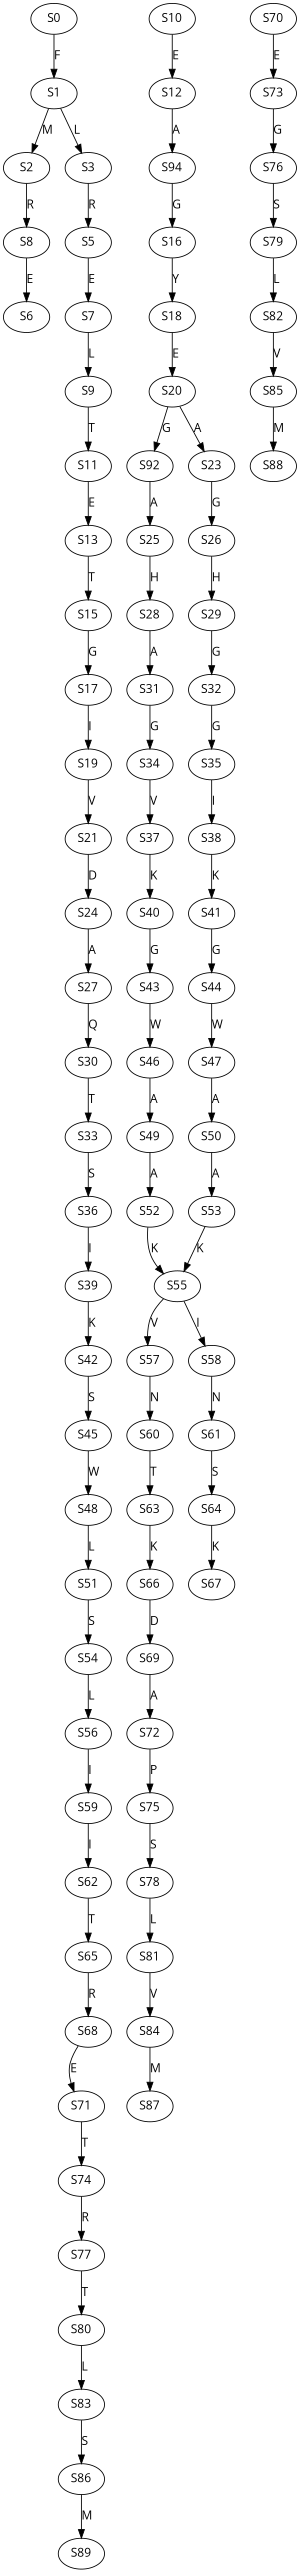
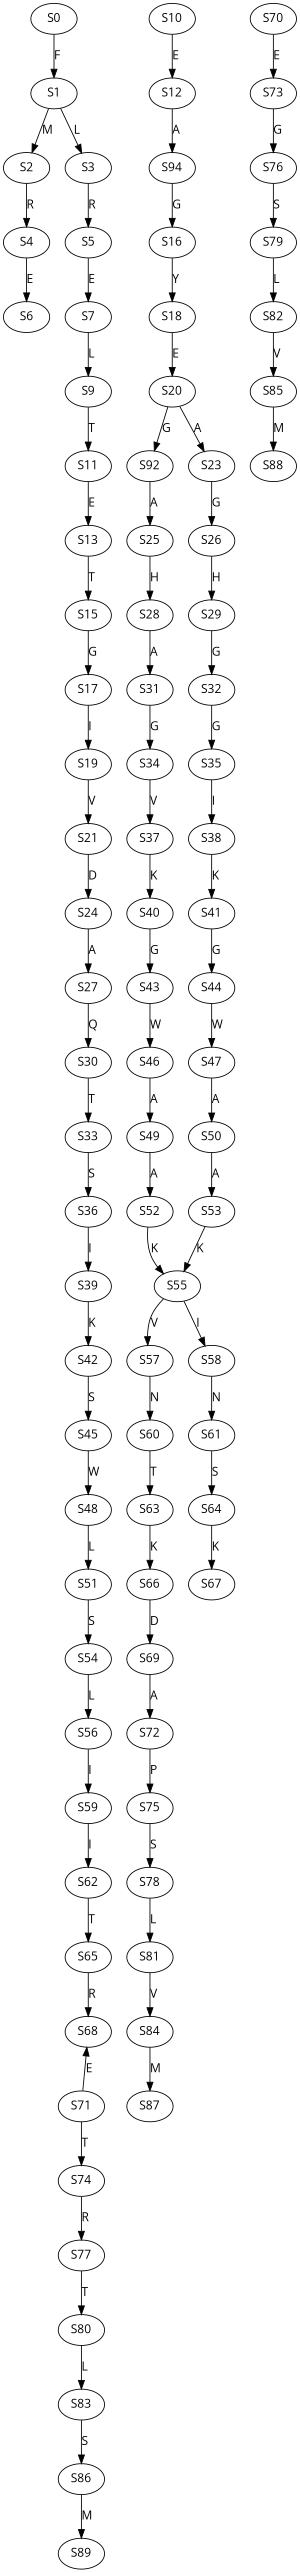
  strict digraph {
    fontname="Open Sans"
    node [fontname="Open Sans"]
    edge [fontname="Open Sans"]
    S0
    S1
    S2
    S3
-   S4 [label=S8]
+   S4
    S5
    S6
    S7
    S9
    S11
    S10
    S12
    S13
    n14 [label=S94]
    S15
    S16
    S17
    S18
    S19
    S20
    S21
    n22 [label=S92]
    S23
    S24
    S25
    S26
    S27
    S28
    S29
    S30
    S31
    S32
    S33
    S34
    S35
    S36
    S37
    S38
    S39
    S40
    S41
    S42
    S43
    S44
    S45
    S46
    S47
    S48
    S49
    S50
    S51
    S52
    S53
    S54
    S55
    S56
    S57
    S58
    S59
    S60
    S61
    S62
    S63
    S64
    S65
    S66
    S67
    S68
    S69
    S71
    S72
    S70
    S73
    S74
    S75
    S76
    S77
    S78
    S79
    S80
    S81
    S82
    S83
    S84
    S85
    S86
    S87
    S88
    S89
    S0 -> S1 [label=F]
    S1 -> S2 [label=M]
    S1 -> S3 [label=L]
    S2 -> S4 [label=R]
    S3 -> S5 [label=R]
    S4 -> S6 [label=E]
    S5 -> S7 [label=E]
    S7 -> S9 [label=L]
    S9 -> S11 [label=T]
    S11 -> S13 [label=E]
    S10 -> S12 [label=E]
    S12 -> n14 [label=A]
    S13 -> S15 [label=T]
    n14 -> S16 [label=G]
    S15 -> S17 [label=G]
    S16 -> S18 [label=Y]
    S17 -> S19 [label=I]
    S18 -> S20 [label=E]
    S19 -> S21 [label=V]
    S20 -> n22 [label=G]
    S20 -> S23 [label=A]
    S21 -> S24 [label=D]
    n22 -> S25 [label=A]
    S23 -> S26 [label=G]
    S24 -> S27 [label=A]
    S25 -> S28 [label=H]
    S26 -> S29 [label=H]
    S27 -> S30 [label=Q]
    S28 -> S31 [label=A]
    S29 -> S32 [label=G]
    S30 -> S33 [label=T]
    S31 -> S34 [label=G]
    S32 -> S35 [label=G]
    S33 -> S36 [label=S]
    S34 -> S37 [label=V]
    S35 -> S38 [label=I]
    S36 -> S39 [label=I]
    S37 -> S40 [label=K]
    S38 -> S41 [label=K]
    S39 -> S42 [label=K]
    S40 -> S43 [label=G]
    S41 -> S44 [label=G]
    S42 -> S45 [label=S]
    S43 -> S46 [label=W]
    S44 -> S47 [label=W]
    S45 -> S48 [label=W]
    S46 -> S49 [label=A]
    S47 -> S50 [label=A]
    S48 -> S51 [label=L]
    S49 -> S52 [label=A]
    S50 -> S53 [label=A]
    S51 -> S54 [label=S]
    S52 -> S55 [label=K]
    S53 -> S55 [label=K]
    S54 -> S56 [label=L]
    S55 -> S57 [label=V]
    S55 -> S58 [label=I]
    S56 -> S59 [label=I]
    S57 -> S60 [label=N]
    S58 -> S61 [label=N]
    S59 -> S62 [label=I]
    S60 -> S63 [label=T]
    S61 -> S64 [label=S]
    S62 -> S65 [label=T]
    S63 -> S66 [label=K]
    S64 -> S67 [label=K]
    S65 -> S68 [label=R]
    S66 -> S69 [label=D]
-   S68 -> S71 [label=E]
+   S71 -> S68 [label=E]
    S69 -> S72 [label=A]
    S71 -> S74 [label=T]
    S72 -> S75 [label=P]
    S70 -> S73 [label=E]
    S73 -> S76 [label=G]
    S74 -> S77 [label=R]
    S75 -> S78 [label=S]
    S76 -> S79 [label=S]
    S77 -> S80 [label=T]
    S78 -> S81 [label=L]
    S79 -> S82 [label=L]
    S80 -> S83 [label=L]
    S81 -> S84 [label=V]
    S82 -> S85 [label=V]
    S83 -> S86 [label=S]
    S84 -> S87 [label=M]
    S85 -> S88 [label=M]
    S86 -> S89 [label=M]
  }
